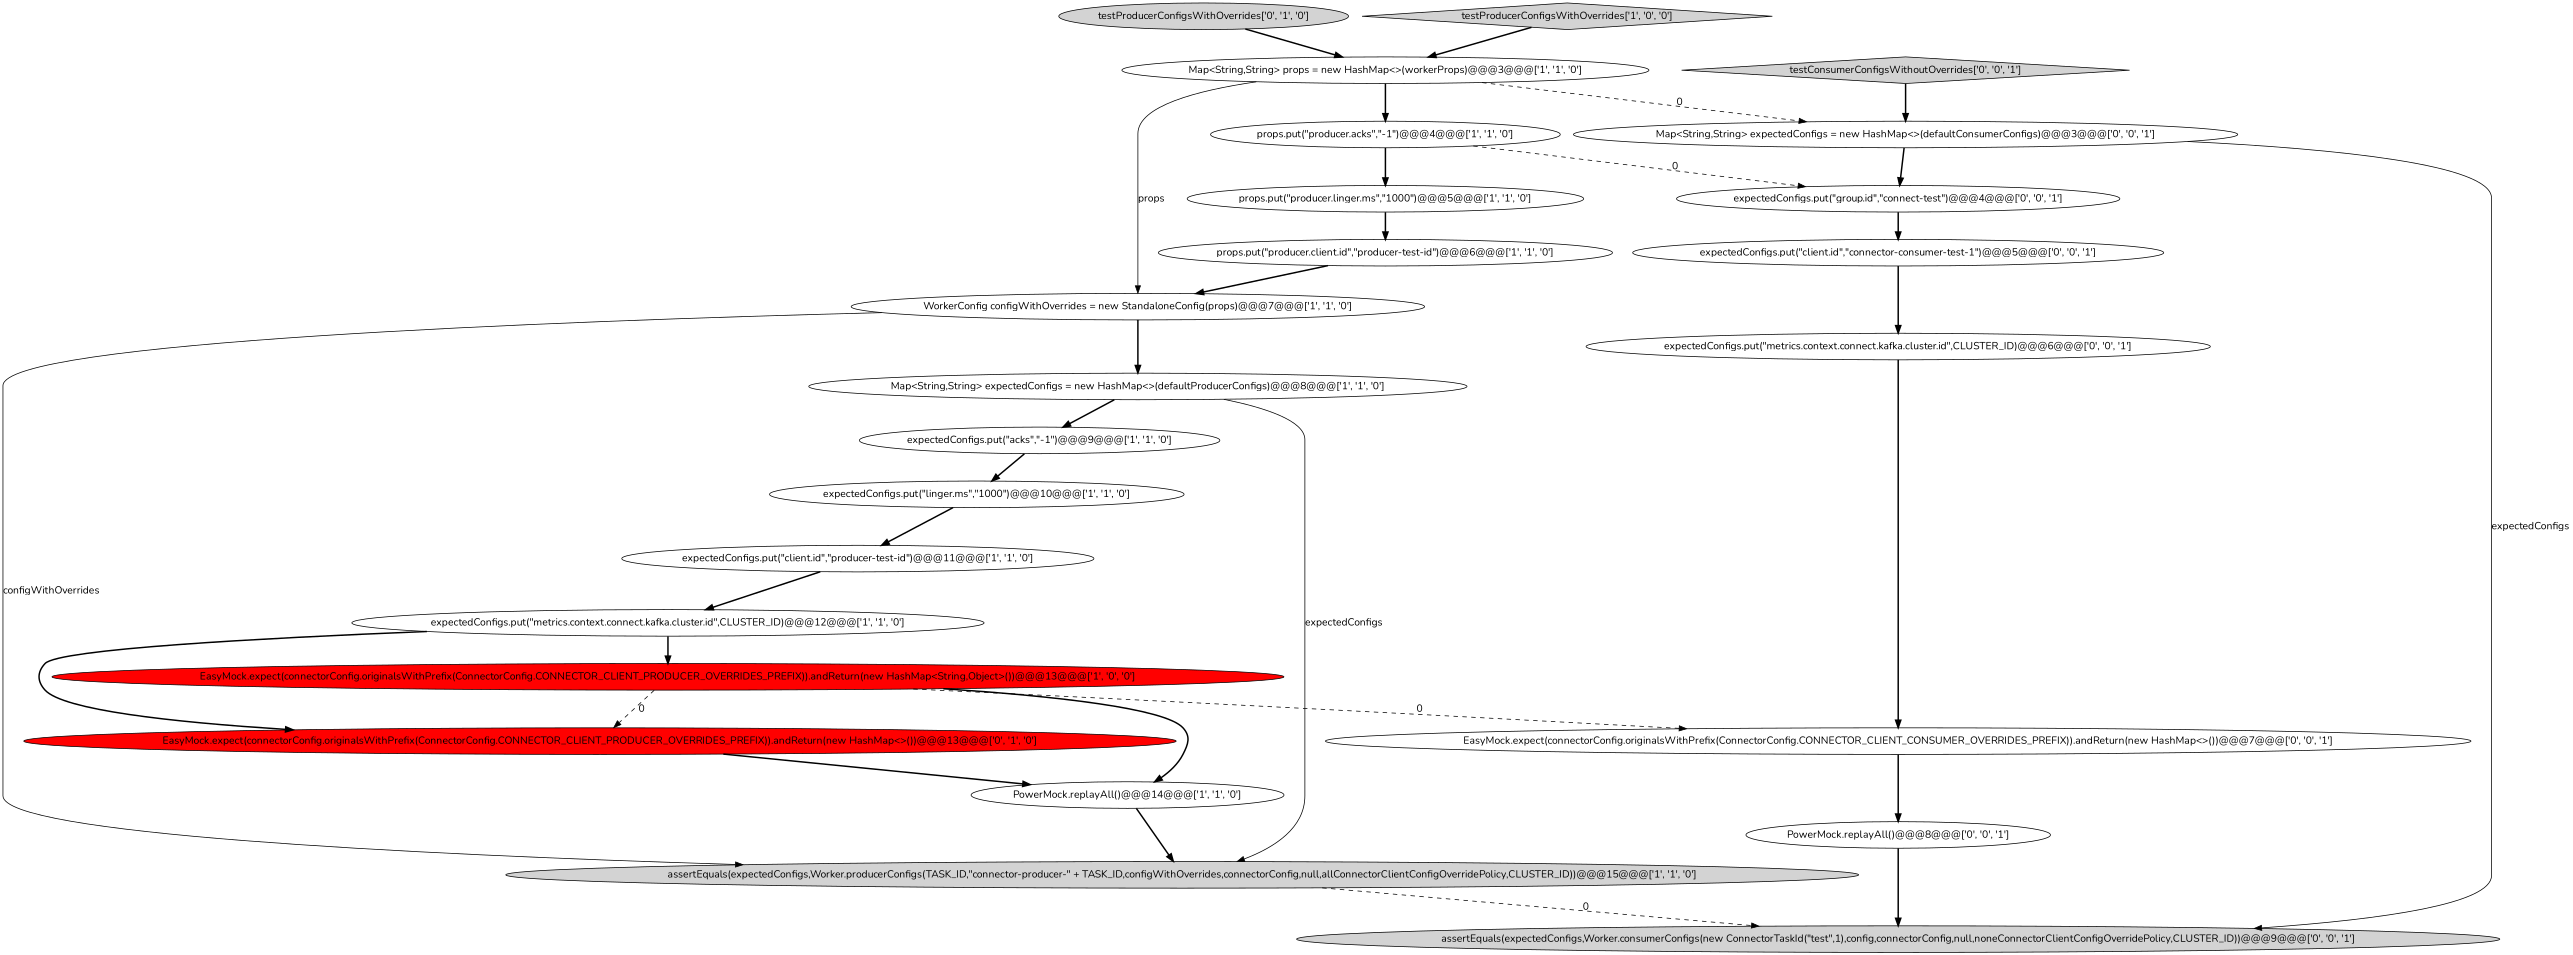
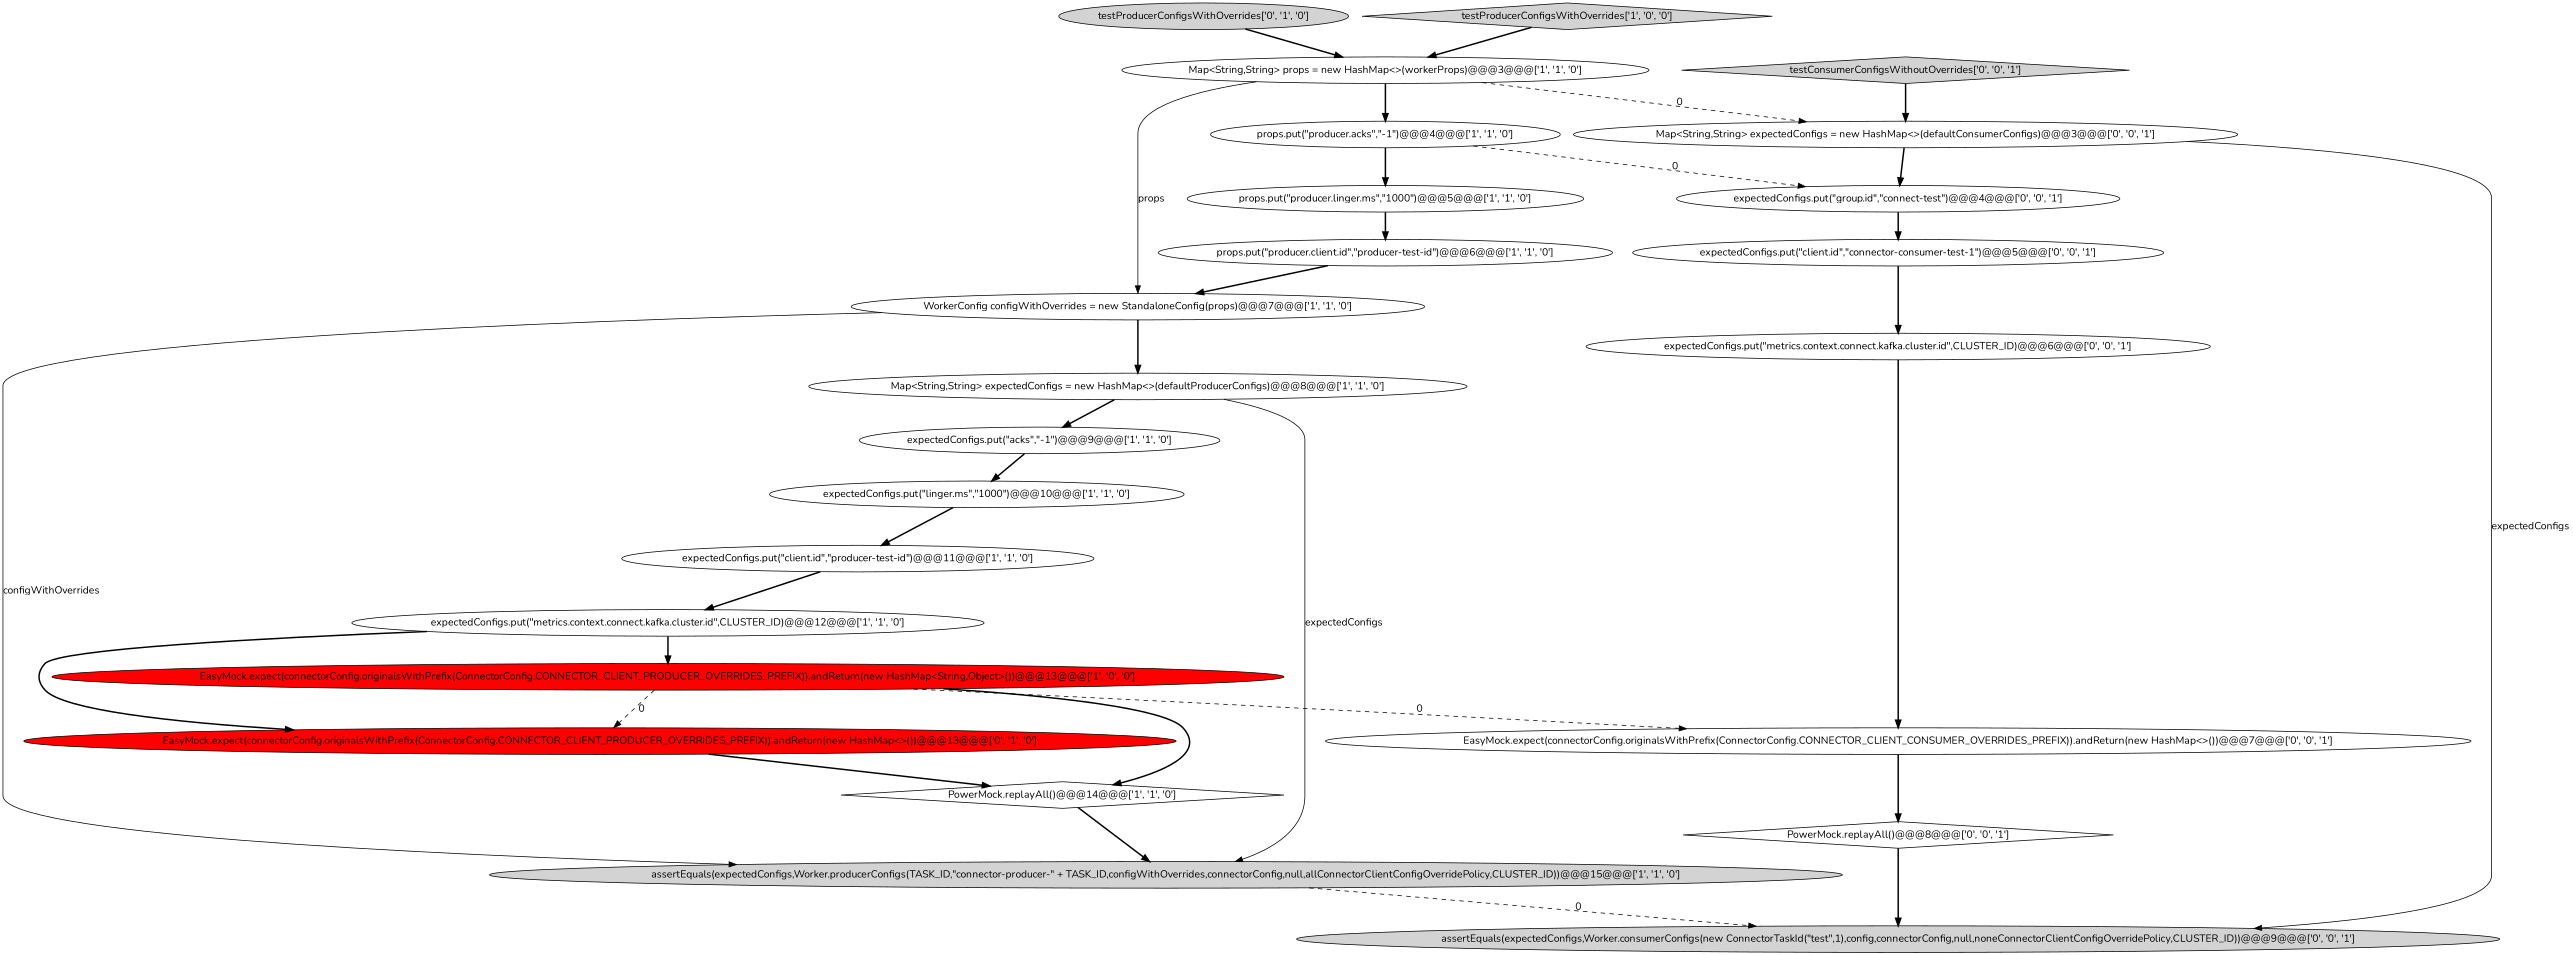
  digraph {
    fontname=Nunito
    node [fillcolor=white fontname=Nunito shape=ellipse style=filled]
    edge [fontname=Nunito style=bold]
    n1 [label="expectedConfigs.put(\"client.id\",\"connector-consumer-test-1\")@@@5@@@['0', '0', '1']"]
    n2 [label="expectedConfigs.put(\"metrics.context.connect.kafka.cluster.id\",CLUSTER_ID)@@@6@@@['0', '0', '1']"]
    n3 [label="EasyMock.expect(connectorConfig.originalsWithPrefix(ConnectorConfig.CONNECTOR_CLIENT_CONSUMER_OVERRIDES_PREFIX)).andReturn(new HashMap<>())@@@7@@@['0', '0', '1']"]
    n4 [fillcolor=lightgray label="assertEquals(expectedConfigs,Worker.producerConfigs(TASK_ID,\"connector-producer-\" + TASK_ID,configWithOverrides,connectorConfig,null,allConnectorClientConfigOverridePolicy,CLUSTER_ID))@@@15@@@['1', '1', '0']"]
    n5 [fillcolor=lightgray label="assertEquals(expectedConfigs,Worker.consumerConfigs(new ConnectorTaskId(\"test\",1),config,connectorConfig,null,noneConnectorClientConfigOverridePolicy,CLUSTER_ID))@@@9@@@['0', '0', '1']"]
    n6 [label="expectedConfigs.put(\"acks\",\"-1\")@@@9@@@['1', '1', '0']"]
    n7 [label="expectedConfigs.put(\"linger.ms\",\"1000\")@@@10@@@['1', '1', '0']"]
    n8 [label="expectedConfigs.put(\"client.id\",\"producer-test-id\")@@@11@@@['1', '1', '0']"]
-   n9 [label="PowerMock.replayAll()@@@8@@@['0', '0', '1']"]
+   n9 [label="PowerMock.replayAll()@@@8@@@['0', '0', '1']" shape=diamond]
    n10 [fillcolor=lightgray label="testProducerConfigsWithOverrides['0', '1', '0']"]
    n11 [label="Map<String,String> props = new HashMap<>(workerProps)@@@3@@@['1', '1', '0']"]
    n12 [label="props.put(\"producer.acks\",\"-1\")@@@4@@@['1', '1', '0']"]
    n13 [label="WorkerConfig configWithOverrides = new StandaloneConfig(props)@@@7@@@['1', '1', '0']"]
    n14 [label="Map<String,String> expectedConfigs = new HashMap<>(defaultConsumerConfigs)@@@3@@@['0', '0', '1']"]
    n15 [fillcolor=red label="EasyMock.expect(connectorConfig.originalsWithPrefix(ConnectorConfig.CONNECTOR_CLIENT_PRODUCER_OVERRIDES_PREFIX)).andReturn(new HashMap<>())@@@13@@@['0', '1', '0']"]
-   n16 [label="PowerMock.replayAll()@@@14@@@['1', '1', '0']"]
+   n16 [label="PowerMock.replayAll()@@@14@@@['1', '1', '0']" shape=diamond]
    n17 [label="expectedConfigs.put(\"group.id\",\"connect-test\")@@@4@@@['0', '0', '1']"]
    n18 [label="props.put(\"producer.linger.ms\",\"1000\")@@@5@@@['1', '1', '0']"]
    n19 [label="props.put(\"producer.client.id\",\"producer-test-id\")@@@6@@@['1', '1', '0']"]
    n20 [label="Map<String,String> expectedConfigs = new HashMap<>(defaultProducerConfigs)@@@8@@@['1', '1', '0']"]
    n21 [label="expectedConfigs.put(\"metrics.context.connect.kafka.cluster.id\",CLUSTER_ID)@@@12@@@['1', '1', '0']"]
    n22 [fillcolor=red label="EasyMock.expect(connectorConfig.originalsWithPrefix(ConnectorConfig.CONNECTOR_CLIENT_PRODUCER_OVERRIDES_PREFIX)).andReturn(new HashMap<String,Object>())@@@13@@@['1', '0', '0']"]
    n23 [fillcolor=lightgray label="testProducerConfigsWithOverrides['1', '0', '0']" shape=diamond]
    n24 [fillcolor=lightgray label="testConsumerConfigsWithoutOverrides['0', '0', '1']" shape=diamond]
    n1 -> n2
    n2 -> n3
    n3 -> n9
    n4 -> n5 [label=0 style=dashed]
    n6 -> n7
    n7 -> n8
    n8 -> n21
    n9 -> n5
    n10 -> n11
    n11 -> n12
    n11 -> n13 [label=props style=solid]
    n11 -> n14 [label=0 style=dashed]
    n12 -> n17 [label=0 style=dashed]
    n12 -> n18
    n13 -> n4 [label=configWithOverrides style=solid]
    n13 -> n20
    n14 -> n5 [label=expectedConfigs style=solid]
    n14 -> n17
    n15 -> n16
    n16 -> n4
    n17 -> n1
    n18 -> n19
    n19 -> n13
    n20 -> n4 [label=expectedConfigs style=solid]
    n20 -> n6
    n21 -> n15
    n21 -> n22
    n22 -> n3 [label=0 style=dashed]
    n22 -> n15 [label=0 style=dashed]
    n22 -> n16
    n23 -> n11
    n24 -> n14
  }
